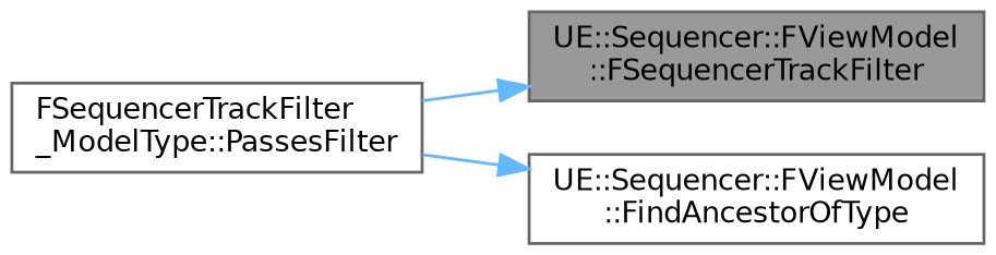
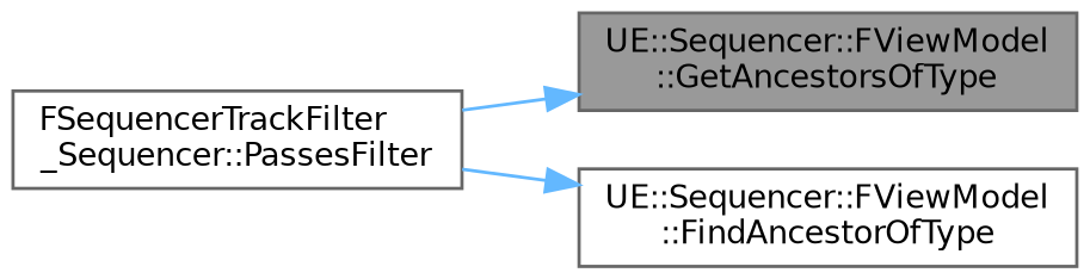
  digraph {
    rankdir=RL
    node [color=grey40 fillcolor=white fontname=Helvetica fontsize=10 shape=box style=filled]
    edge [color=steelblue1 dir=back fontname=Helvetica fontsize=10 labelfontname=Helvetica labelfontsize=10 style=solid]
-   n1 [color=gray40 fillcolor=grey60 fontcolor=black height=0.2 label="UE::Sequencer::FViewModel\l::FSequencerTrackFilter" width=0.4]
-   n2 [height=0.2 label="FSequencerTrackFilter\l_ModelType::PassesFilter" width=0.4]
+   n1 [color=gray40 fillcolor=grey60 fontcolor=black height=0.2 label="UE::Sequencer::FViewModel\l::GetAncestorsOfType" width=0.4]
+   n2 [height=0.2 label="FSequencerTrackFilter\l_Sequencer::PassesFilter" width=0.4]
    n3 [height=0.2 label="UE::Sequencer::FViewModel\l::FindAncestorOfType" width=0.4]
    n1 -> n2
    n3 -> n2
  }
